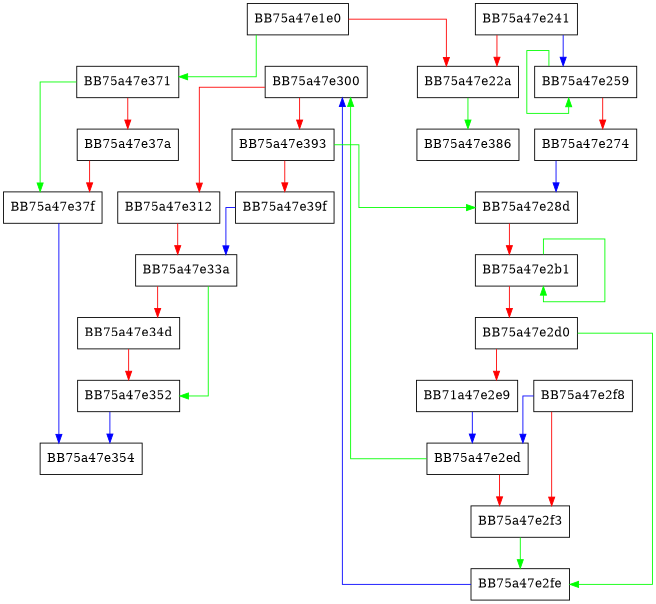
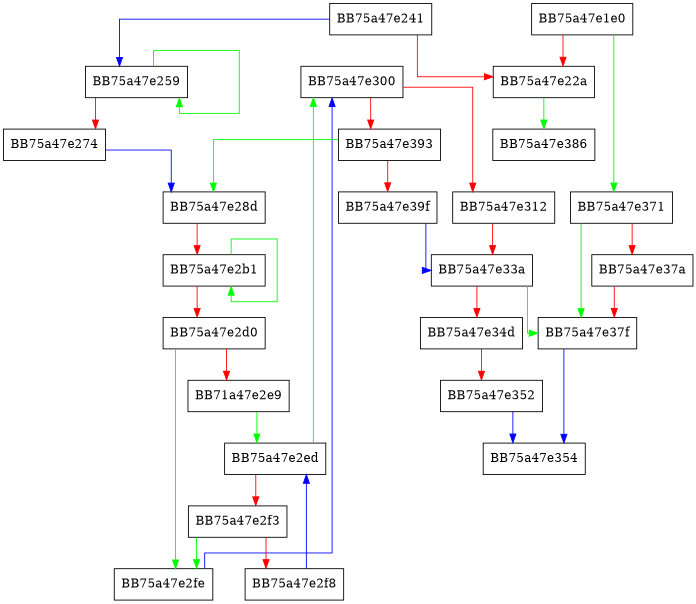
  digraph {
    splines=ortho
    node [shape=box]
    edge [color=red]
    BB75a47e1e0
    BB75a47e371
    BB75a47e22a
    BB75a47e37f
    BB75a47e37a
    BB75a47e386
    BB75a47e354
    BB75a47e241
    BB75a47e259
    BB75a47e274
    BB75a47e28d
    BB75a47e2b1
    BB75a47e2d0
    BB75a47e2fe
    n15 [label=BB71a47e2e9]
    BB75a47e300
    BB75a47e2ed
    BB75a47e393
    BB75a47e312
    BB75a47e2f3
    BB75a47e2f8
    BB75a47e39f
    BB75a47e33a
    BB75a47e352
    BB75a47e34d
    BB75a47e1e0 -> BB75a47e371 [color=green]
    BB75a47e1e0 -> BB75a47e22a
    BB75a47e371 -> BB75a47e37f [color=green]
    BB75a47e371 -> BB75a47e37a
    BB75a47e22a -> BB75a47e386 [color=green]
    BB75a47e37f -> BB75a47e354 [color=blue]
    BB75a47e37a -> BB75a47e37f
    BB75a47e241 -> BB75a47e22a
    BB75a47e241 -> BB75a47e259 [color=blue]
    BB75a47e259 -> BB75a47e259 [color=green]
    BB75a47e259 -> BB75a47e274
    BB75a47e274 -> BB75a47e28d [color=blue]
    BB75a47e28d -> BB75a47e2b1
    BB75a47e2b1 -> BB75a47e2b1 [color=green]
    BB75a47e2b1 -> BB75a47e2d0
    BB75a47e2d0 -> BB75a47e2fe [color=green]
    BB75a47e2d0 -> n15
    BB75a47e2fe -> BB75a47e300 [color=blue]
-   n15 -> BB75a47e2ed [color=blue]
+   n15 -> BB75a47e2ed [color=green]
    BB75a47e300 -> BB75a47e393
    BB75a47e300 -> BB75a47e312
    BB75a47e2ed -> BB75a47e300 [color=green]
    BB75a47e2ed -> BB75a47e2f3
    BB75a47e393 -> BB75a47e28d [color=green]
    BB75a47e393 -> BB75a47e39f
    BB75a47e312 -> BB75a47e33a
    BB75a47e2f3 -> BB75a47e2fe [color=green]
-   BB75a47e2f8 -> BB75a47e2f3
+   BB75a47e2f3 -> BB75a47e2f8
    BB75a47e2f8 -> BB75a47e2ed [color=blue]
    BB75a47e39f -> BB75a47e33a [color=blue]
-   BB75a47e33a -> BB75a47e352 [color=green]
+   BB75a47e33a -> BB75a47e37f [color=green]
    BB75a47e33a -> BB75a47e34d
    BB75a47e352 -> BB75a47e354 [color=blue]
    BB75a47e34d -> BB75a47e352
  }
